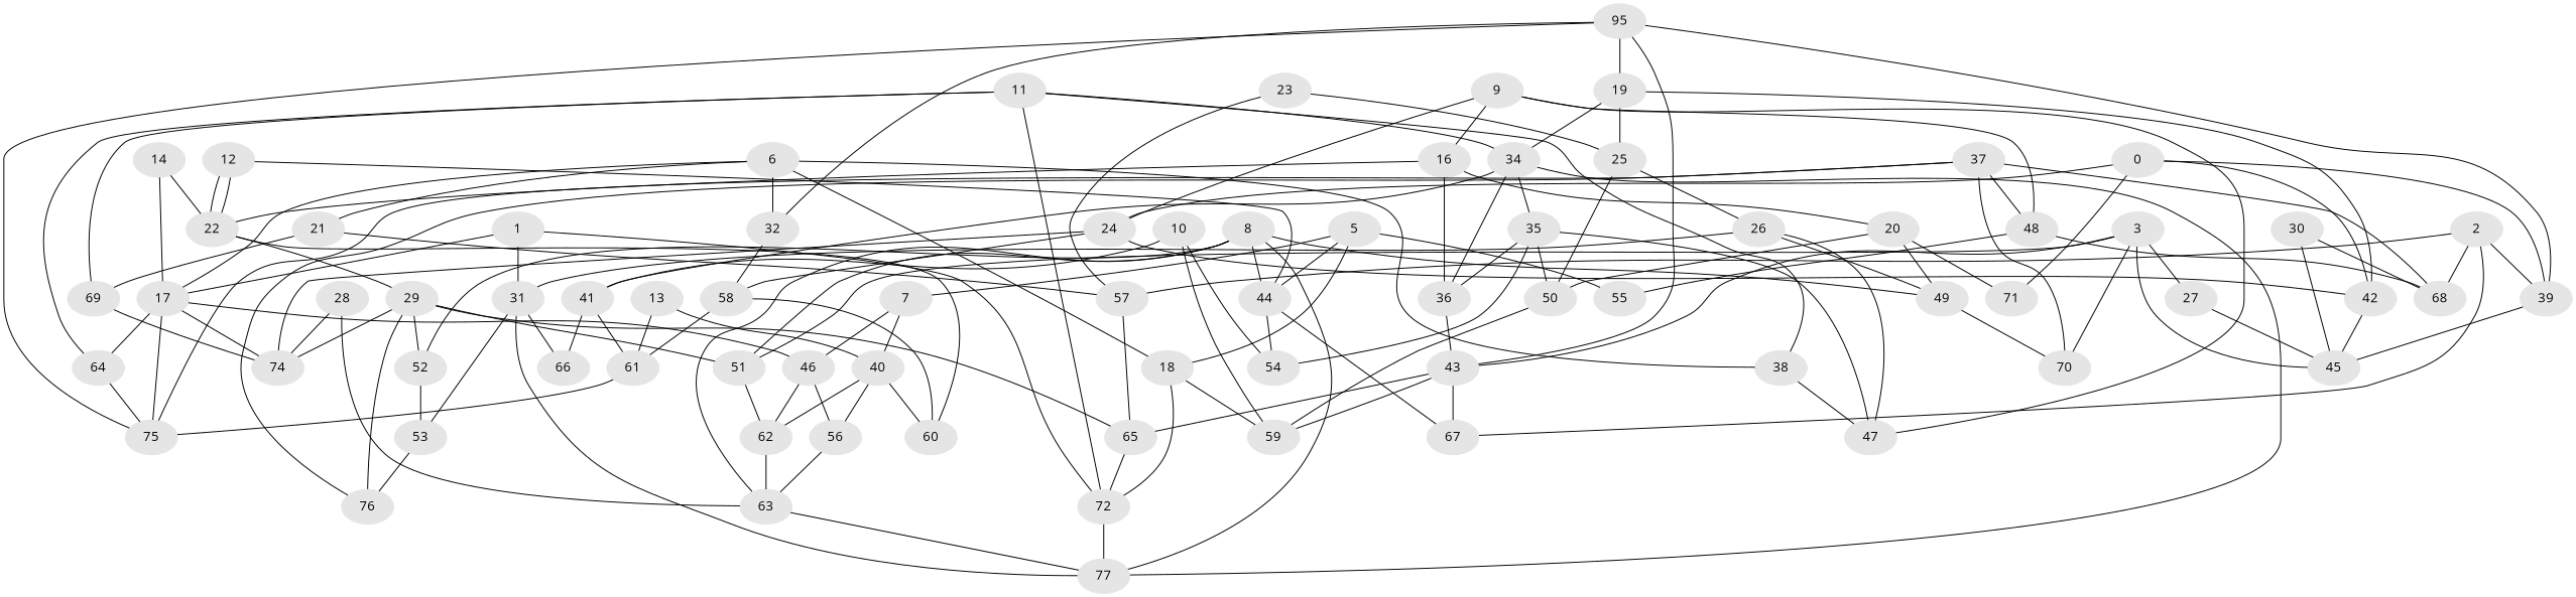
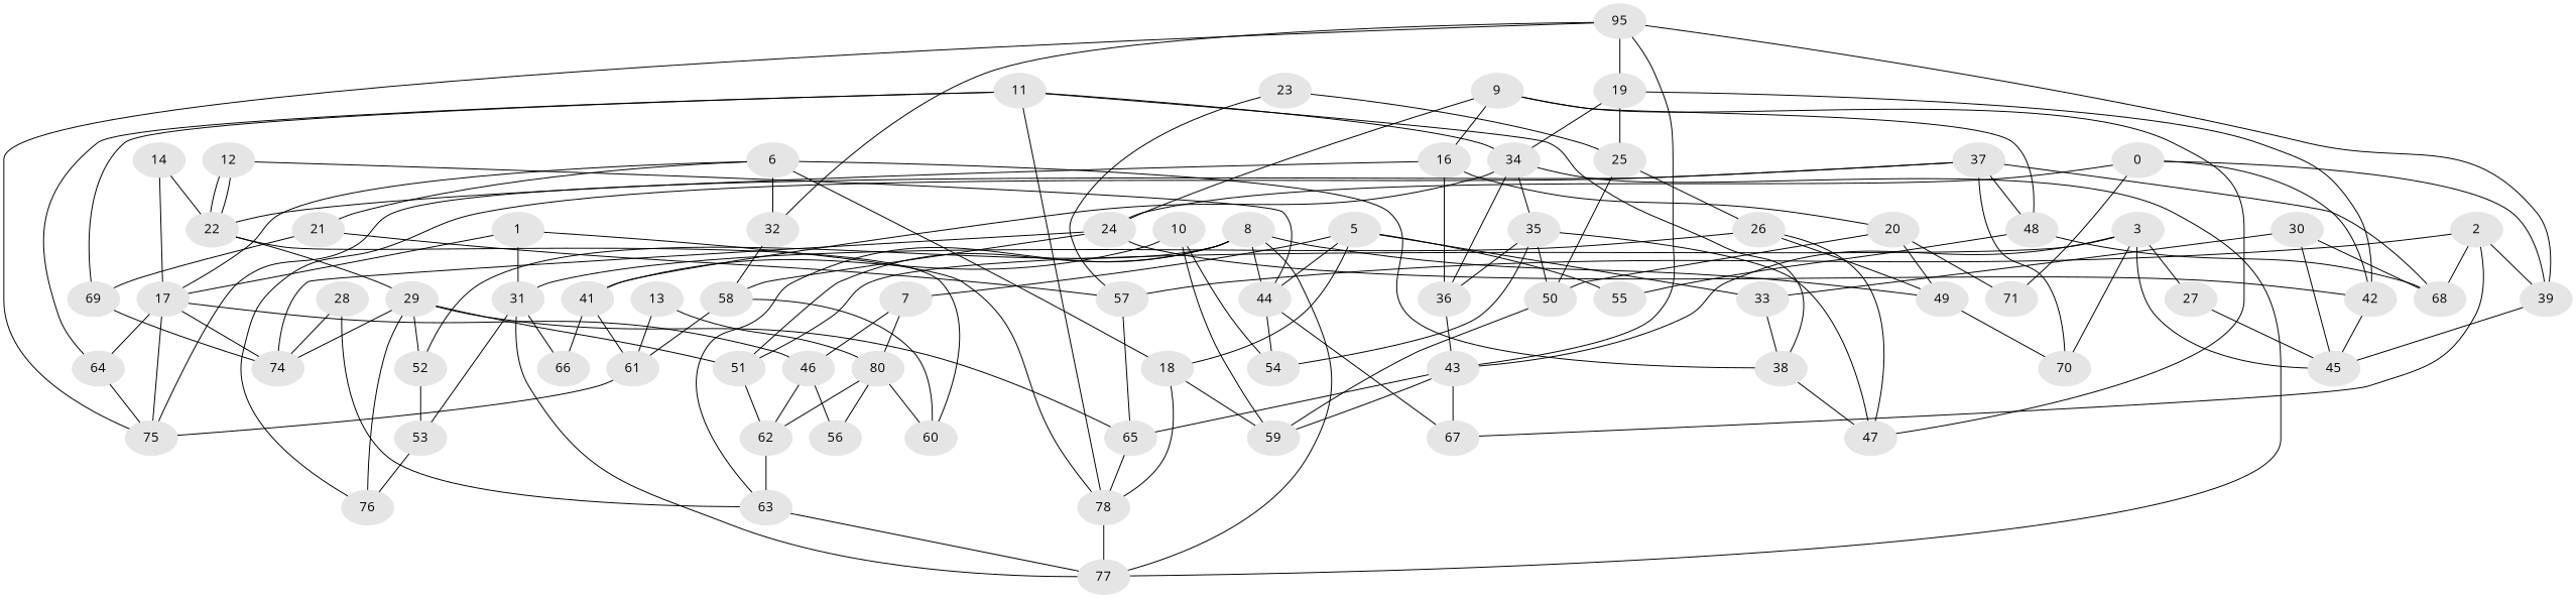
  graph {
    fontname="Open Sans"
    node [color=gray90 fontname="Open Sans" style=filled]
    edge [fontname="Open Sans"]
    1
    17
    31
-   72
+   72 [label=78]
    46
    75
    64
    74
    n9 [label=77]
    53
    66
    2
    57
    67
    68
    39
    65
    3
    45
    27
    43
    51
    70
    59
    62
    n26 [label=0]
    24
    42
    71
    58
    5
    7
    18
+   33
    44
    55
-   40
+   40 [label=80]
    38
    54
    6
    21
    32
    69
    47
    60
    56
    8
    49
    52
    63
    9
    16
    48
    22
    20
    36
    34
    41
    35
    10
    61
    11
    12
    29
    13
    14
    n67 [label=95]
    19
    25
    50
    26
    76
    23
    28
    30
    37
    1 -- 17
    1 -- 31
    1 -- 72
    17 -- 46
    17 -- 75
    17 -- 64
    17 -- 74
    31 -- n9
    31 -- 53
    31 -- 66
    72 -- n9
    46 -- 62
    46 -- 56
    64 -- 75
    53 -- 76
    2 -- 57
    2 -- 67
    2 -- 68
    2 -- 39
    57 -- 65
    39 -- 45
    65 -- 72
    3 -- 45
    3 -- 27
    3 -- 43
    3 -- 51
    3 -- 70
    27 -- 45
    43 -- 67
    43 -- 65
    43 -- 59
    51 -- 62
    62 -- 63
    n26 -- 39
    n26 -- 24
    n26 -- 42
    n26 -- 71
    24 -- 74
    24 -- 42
    24 -- 58
    42 -- 45
    58 -- 60
    58 -- 61
    5 -- 7
    5 -- 18
+   5 -- 33
    5 -- 44
    5 -- 55
    7 -- 46
    7 -- 40
    18 -- 72
    18 -- 59
+   33 -- 38
    44 -- 67
    44 -- 54
    40 -- 62
    40 -- 60
    40 -- 56
    38 -- 47
    6 -- 17
    6 -- 18
    6 -- 38
    6 -- 21
    6 -- 32
    21 -- 57
    21 -- 69
    32 -- 58
    69 -- 74
-   56 -- 63
    8 -- n9
    8 -- 51
    8 -- 44
    8 -- 49
    8 -- 52
    8 -- 63
    49 -- 70
    52 -- 53
    63 -- n9
    9 -- 24
    9 -- 47
    9 -- 16
    9 -- 48
    16 -- 22
    16 -- 20
    16 -- 36
    48 -- 68
    48 -- 55
    22 -- 60
    22 -- 29
    20 -- 71
    20 -- 49
    20 -- 50
    36 -- 43
    34 -- n9
    34 -- 36
    34 -- 41
    34 -- 35
    41 -- 66
    41 -- 61
    35 -- 54
    35 -- 47
    35 -- 36
    35 -- 50
    10 -- 59
    10 -- 54
    10 -- 41
    61 -- 75
    11 -- 72
    11 -- 64
    11 -- 38
    11 -- 69
    11 -- 34
    12 -- 44
    12 -- 22
    12 -- 22
    29 -- 74
    29 -- 65
    29 -- 51
    29 -- 52
    29 -- 76
    13 -- 40
    13 -- 61
    14 -- 17
    14 -- 22
    n67 -- 75
    n67 -- 39
    n67 -- 43
    n67 -- 32
    n67 -- 19
    19 -- 42
    19 -- 34
    19 -- 25
    25 -- 50
    25 -- 26
    50 -- 59
    26 -- 31
    26 -- 47
    26 -- 49
    23 -- 57
    23 -- 25
    28 -- 74
    28 -- 63
    30 -- 68
    30 -- 45
+   30 -- 33
    37 -- 75
    37 -- 68
    37 -- 70
    37 -- 48
    37 -- 76
  }
